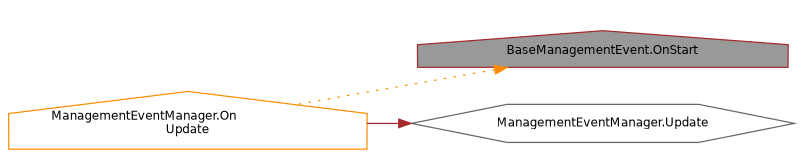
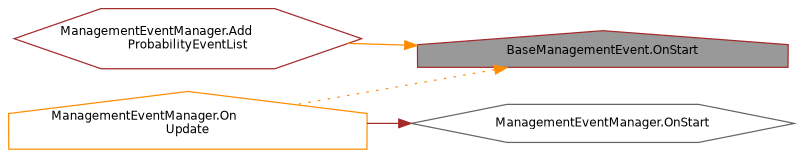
  digraph {
    rankdir=RL
    node [color=brown fillcolor=white fontname=Helvetica fontsize=10 shape=house style=filled]
    edge [color=darkorange dir=back fontname=Helvetica fontsize=10 labelfontname=Helvetica labelfontsize=10 style=solid]
    n1 [fillcolor=grey60 fontcolor=black height=0.2 label="BaseManagementEvent.OnStart" width=0.4]
+   n2 [height=0.2 label="ManagementEventManager.Add\lProbabilityEventList" shape=hexagon width=0.4]
    n3 [color=darkorange height=0.2 label="ManagementEventManager.On\lUpdate" width=0.4]
-   n4 [color=gray40 height=0.2 label="ManagementEventManager.Update" shape=hexagon width=0.4]
+   n4 [color=gray40 height=0.2 label="ManagementEventManager.OnStart" shape=hexagon width=0.4]
+   n1 -> n2
    n1 -> n3 [style=dotted]
    n4 -> n3 [color=brown]
  }
